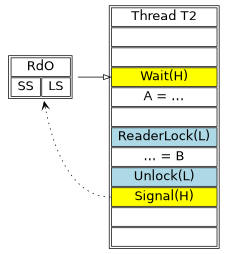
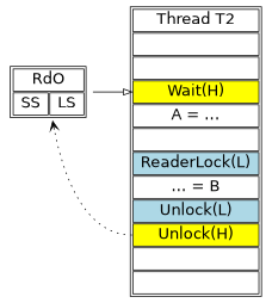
  digraph {
    rankdir=LR
    node [fontname=Helvetica fontsize=18 labeljust=r rankdir=LR shape=plaintext]
    edge [headport=wait tailport=signal]
    n1 [label=<<TABLE BGCOLOR="white"> <tr>          <td colspan="2">RdO</td>        </tr> <tr>          <td> SS </td>         <td> LS </td>       </tr> </TABLE>>]
-   n2 [label=<<TABLE BGCOLOR="white">         <tr>  <td port="0"> Thread T2 </td> </tr>        <tr>  <td>   </td> </tr>        <tr>  <td>   </td> </tr>        <tr>  <td bgcolor="yellow" port="wait"> Wait(H) </td> </tr>        <tr>  <td> A = ... </td> </tr>        <tr>  <td>   </td> </tr>        <tr>  <td bgcolor="lightblue"> ReaderLock(L) </td> </tr>        <tr>  <td> ... = B </td> </tr>        <tr>  <td bgcolor="lightblue"> Unlock(L) </td> </tr>        <tr>  <td bgcolor="yellow" port="signal"> Signal(H) </td> </tr>        <tr>  <td>  </td> </tr>        <tr>  <td>  </td> </tr>        </TABLE>>]
+   n2 [label=<<TABLE BGCOLOR="white">         <tr>  <td port="0"> Thread T2 </td> </tr>        <tr>  <td>   </td> </tr>        <tr>  <td>   </td> </tr>        <tr>  <td bgcolor="yellow" port="wait"> Wait(H) </td> </tr>        <tr>  <td> A = ... </td> </tr>        <tr>  <td>   </td> </tr>        <tr>  <td bgcolor="lightblue"> ReaderLock(L) </td> </tr>        <tr>  <td> ... = B </td> </tr>        <tr>  <td bgcolor="lightblue"> Unlock(L) </td> </tr>        <tr>  <td bgcolor="yellow" port="signal"> Unlock(H) </td> </tr>        <tr>  <td>  </td> </tr>        <tr>  <td>  </td> </tr>        </TABLE>>]
    n1 -> n2 [color=white headport=0 style=invis tailport=0]
    n1 -> n2 [style=solid arrowhead=onormal]
    n2 -> n1 [style=dotted arrowhead=vee]
  }
